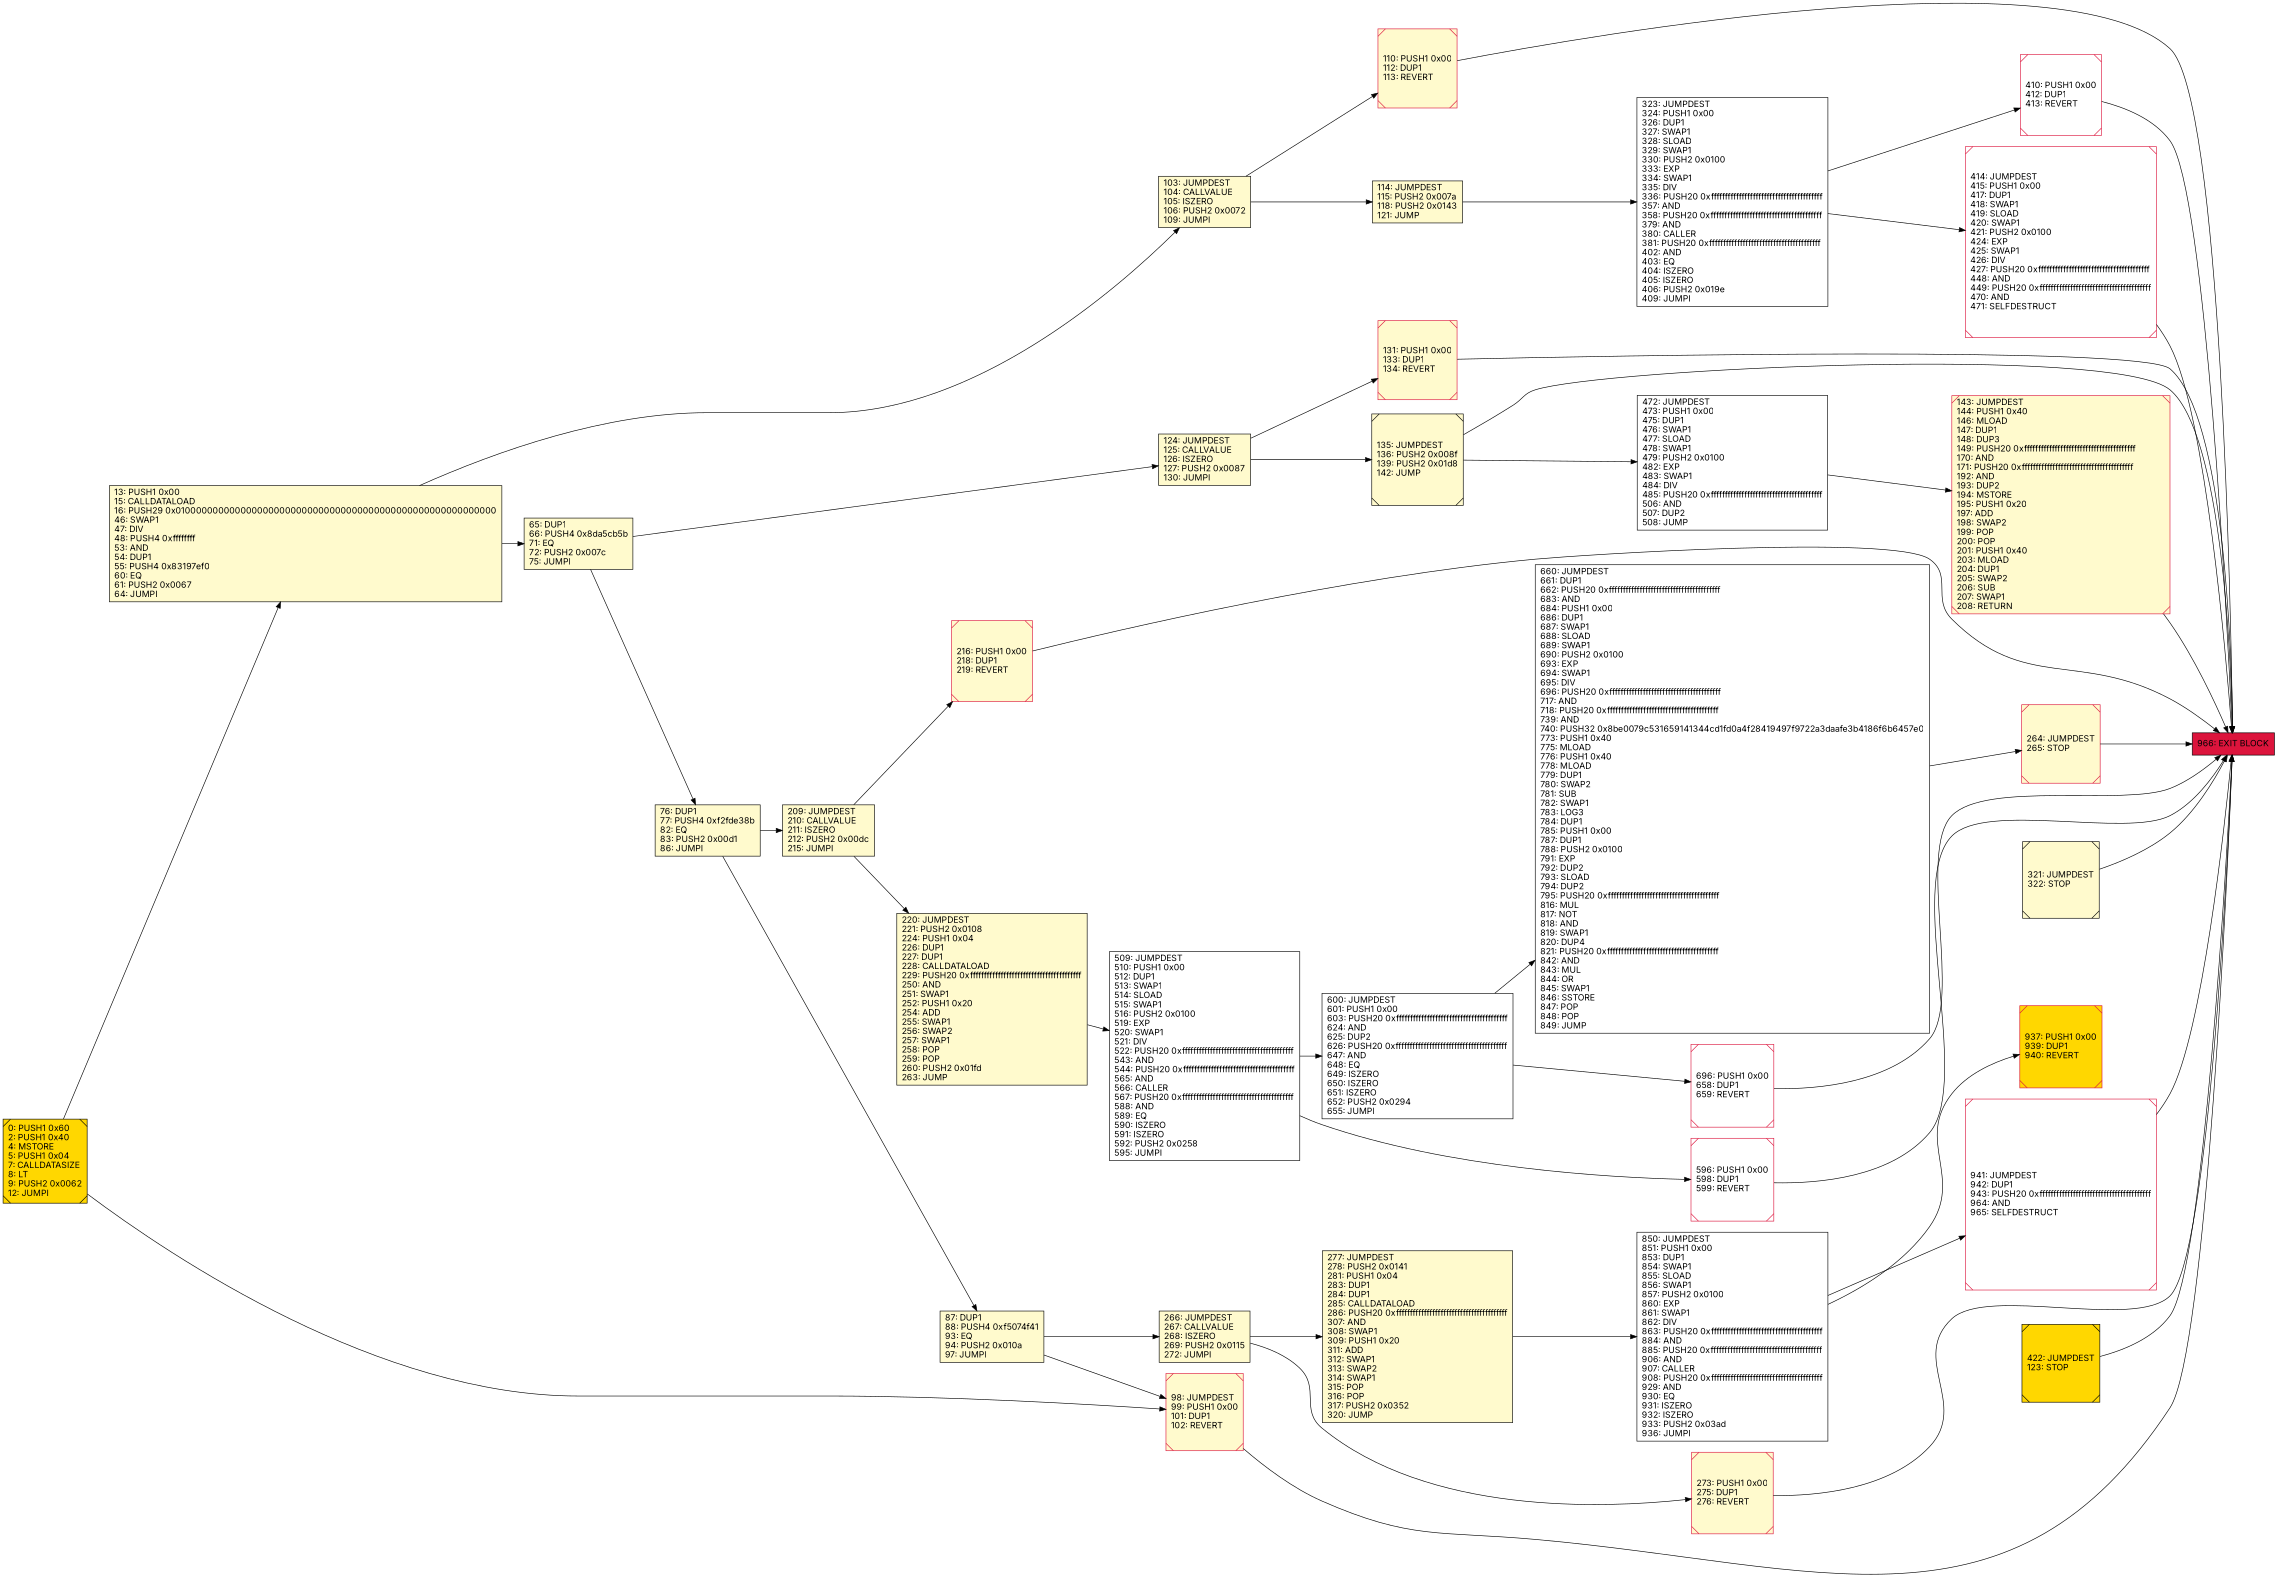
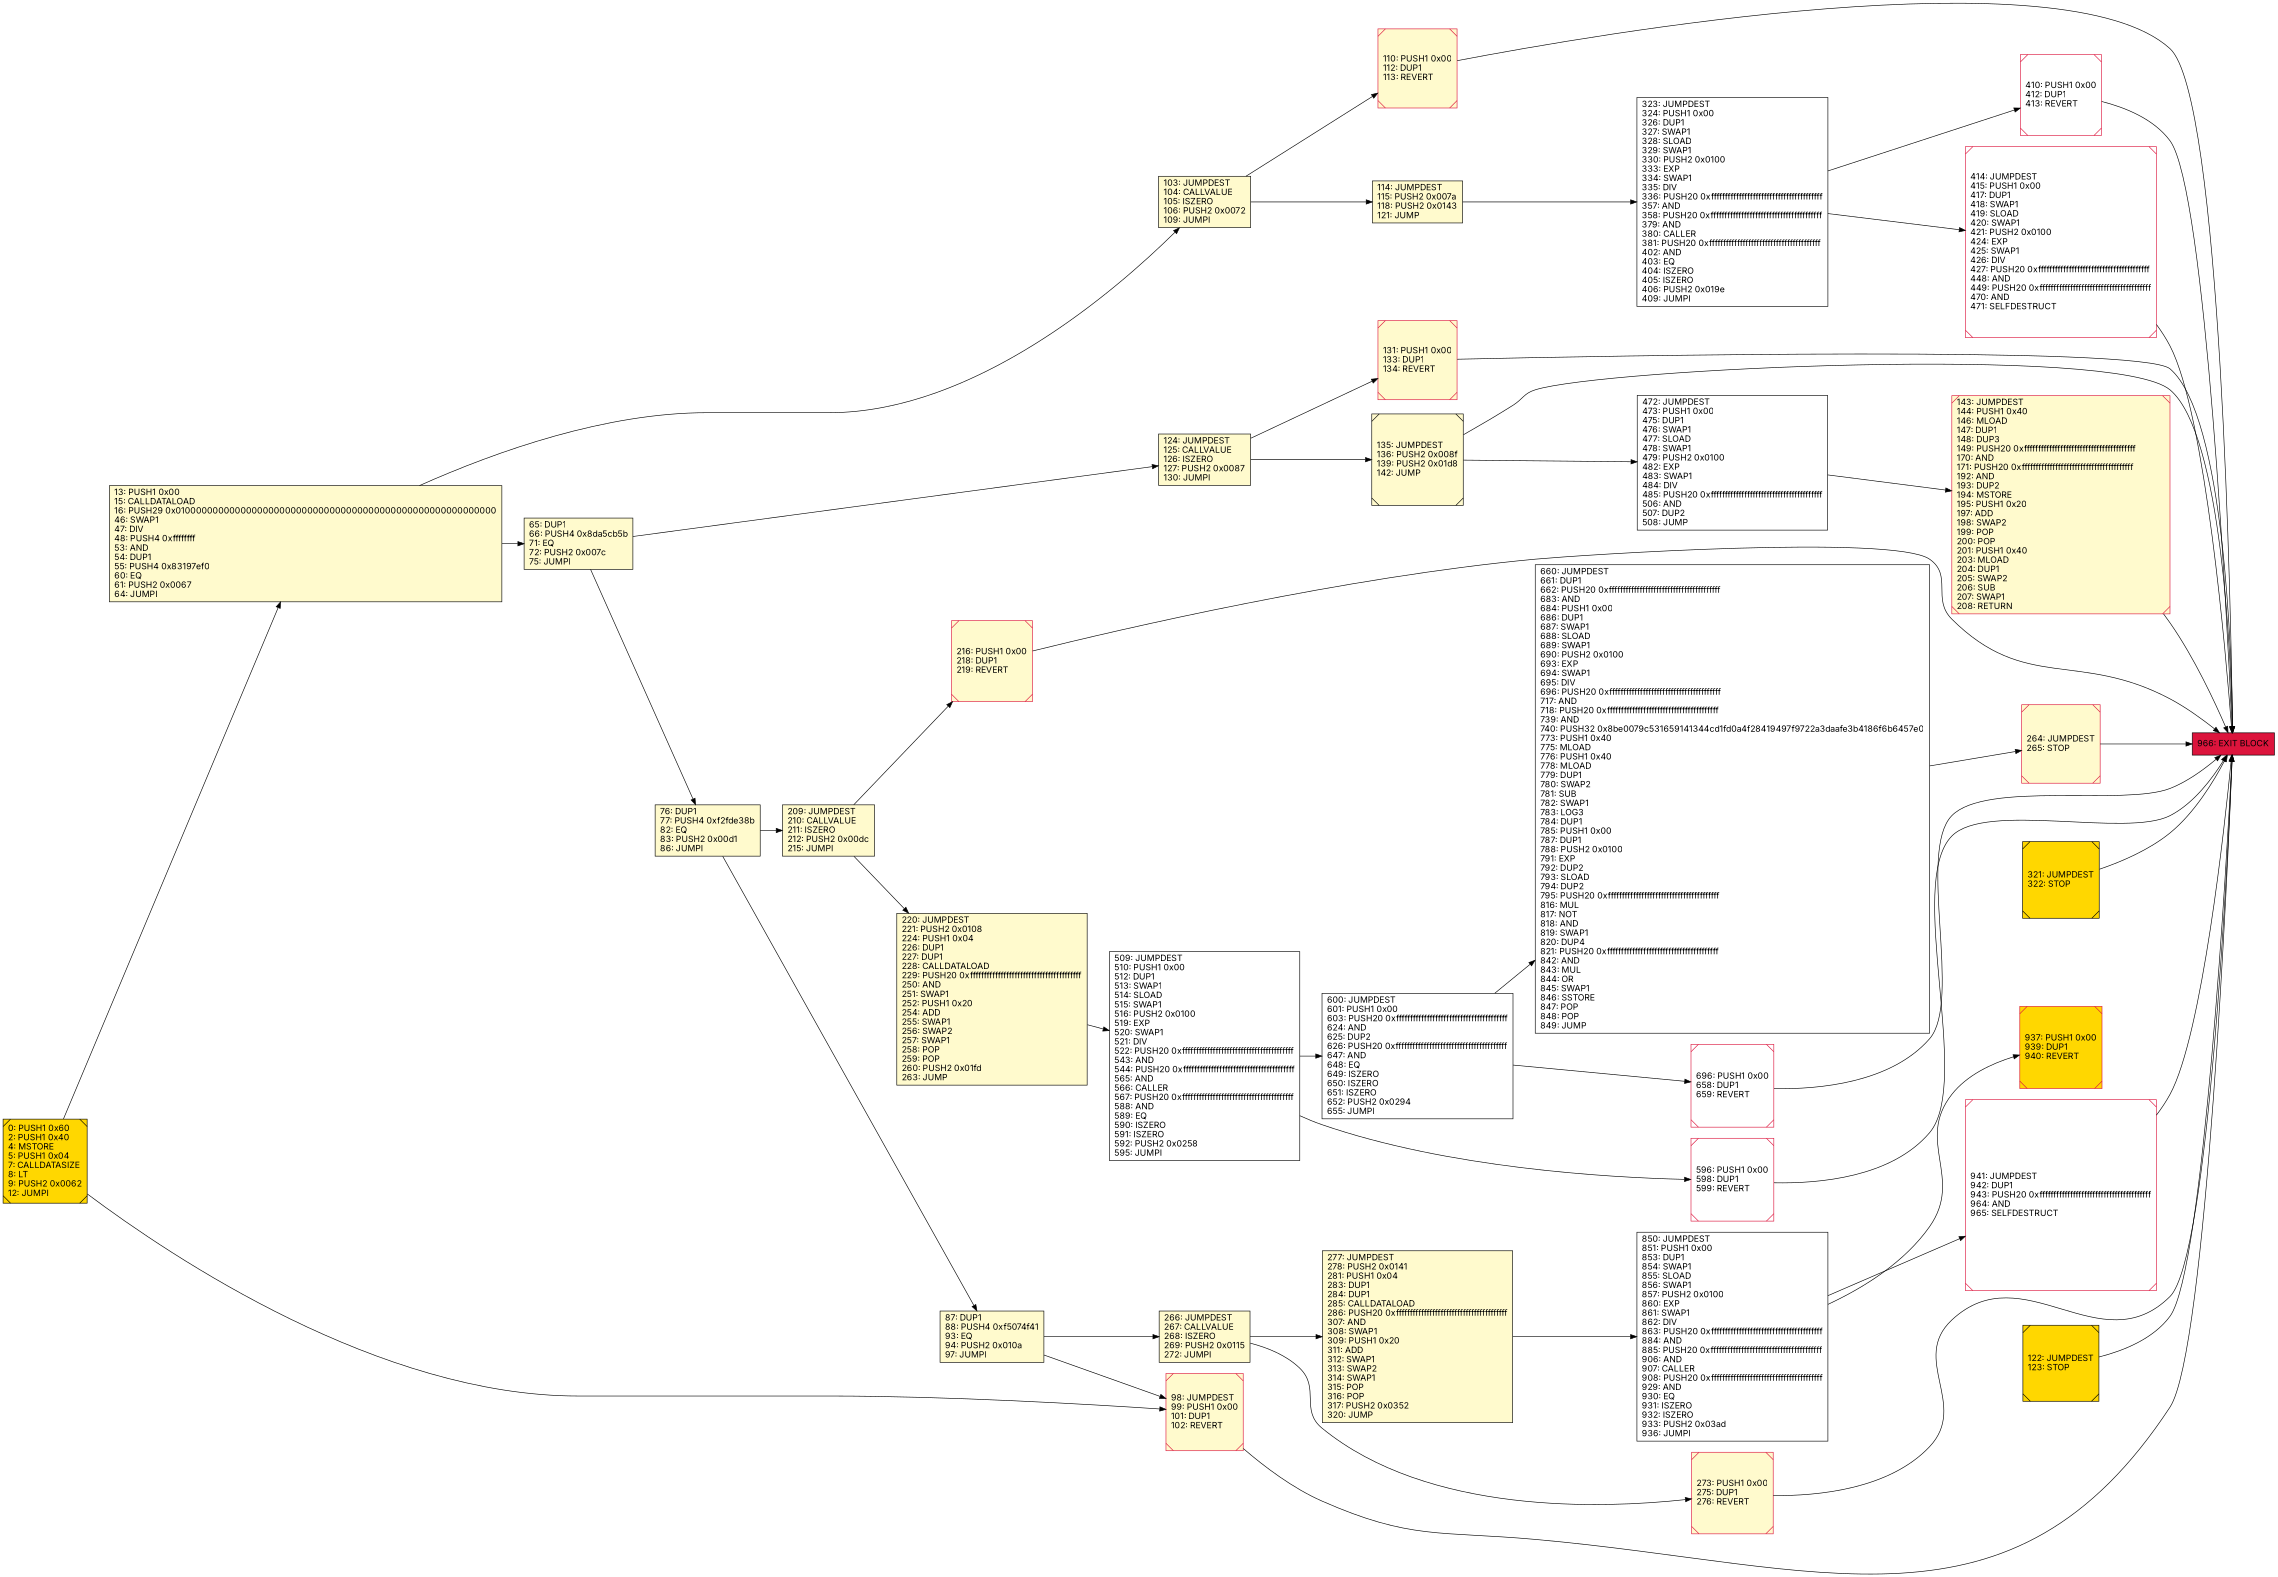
  digraph {
    fontname=Inter
    rankdir=LR
    node [color=black fillcolor=lemonchiffon fontcolor=black fontname=Inter shape=box style=filled]
    edge [fontname=Inter]
    n1 [label="76: DUP1\l77: PUSH4 0xf2fde38b\l82: EQ\l83: PUSH2 0x00d1\l86: JUMPI\l"]
    n2 [label="209: JUMPDEST\l210: CALLVALUE\l211: ISZERO\l212: PUSH2 0x00dc\l215: JUMPI\l"]
    n3 [label="87: DUP1\l88: PUSH4 0xf5074f41\l93: EQ\l94: PUSH2 0x010a\l97: JUMPI\l"]
    n4 [label="220: JUMPDEST\l221: PUSH2 0x0108\l224: PUSH1 0x04\l226: DUP1\l227: DUP1\l228: CALLDATALOAD\l229: PUSH20 0xffffffffffffffffffffffffffffffffffffffff\l250: AND\l251: SWAP1\l252: PUSH1 0x20\l254: ADD\l255: SWAP1\l256: SWAP2\l257: SWAP1\l258: POP\l259: POP\l260: PUSH2 0x01fd\l263: JUMP\l"]
    n5 [color=crimson label="216: PUSH1 0x00\l218: DUP1\l219: REVERT\l" shape=Msquare]
    n6 [color=crimson label="98: JUMPDEST\l99: PUSH1 0x00\l101: DUP1\l102: REVERT\l" shape=Msquare]
    n7 [label="266: JUMPDEST\l267: CALLVALUE\l268: ISZERO\l269: PUSH2 0x0115\l272: JUMPI\l"]
    n8 [fillcolor=crimson label="966: EXIT BLOCK\l"]
    n9 [color=crimson fillcolor=gold label="937: PUSH1 0x00\l939: DUP1\l940: REVERT\l" shape=Msquare]
    n10 [label="13: PUSH1 0x00\l15: CALLDATALOAD\l16: PUSH29 0x0100000000000000000000000000000000000000000000000000000000\l46: SWAP1\l47: DIV\l48: PUSH4 0xffffffff\l53: AND\l54: DUP1\l55: PUSH4 0x83197ef0\l60: EQ\l61: PUSH2 0x0067\l64: JUMPI\l"]
    n11 [label="65: DUP1\l66: PUSH4 0x8da5cb5b\l71: EQ\l72: PUSH2 0x007c\l75: JUMPI\l"]
    n12 [label="103: JUMPDEST\l104: CALLVALUE\l105: ISZERO\l106: PUSH2 0x0072\l109: JUMPI\l"]
    n13 [label="124: JUMPDEST\l125: CALLVALUE\l126: ISZERO\l127: PUSH2 0x0087\l130: JUMPI\l"]
    n14 [color=crimson label="110: PUSH1 0x00\l112: DUP1\l113: REVERT\l" shape=Msquare]
    n15 [label="114: JUMPDEST\l115: PUSH2 0x007a\l118: PUSH2 0x0143\l121: JUMP\l"]
    n16 [fillcolor=white label="509: JUMPDEST\l510: PUSH1 0x00\l512: DUP1\l513: SWAP1\l514: SLOAD\l515: SWAP1\l516: PUSH2 0x0100\l519: EXP\l520: SWAP1\l521: DIV\l522: PUSH20 0xffffffffffffffffffffffffffffffffffffffff\l543: AND\l544: PUSH20 0xffffffffffffffffffffffffffffffffffffffff\l565: AND\l566: CALLER\l567: PUSH20 0xffffffffffffffffffffffffffffffffffffffff\l588: AND\l589: EQ\l590: ISZERO\l591: ISZERO\l592: PUSH2 0x0258\l595: JUMPI\l"]
    n17 [label="135: JUMPDEST\l136: PUSH2 0x008f\l139: PUSH2 0x01d8\l142: JUMP\l" shape=Msquare]
    n18 [fillcolor=white label="472: JUMPDEST\l473: PUSH1 0x00\l475: DUP1\l476: SWAP1\l477: SLOAD\l478: SWAP1\l479: PUSH2 0x0100\l482: EXP\l483: SWAP1\l484: DIV\l485: PUSH20 0xffffffffffffffffffffffffffffffffffffffff\l506: AND\l507: DUP2\l508: JUMP\l"]
    n19 [color=crimson label="143: JUMPDEST\l144: PUSH1 0x40\l146: MLOAD\l147: DUP1\l148: DUP3\l149: PUSH20 0xffffffffffffffffffffffffffffffffffffffff\l170: AND\l171: PUSH20 0xffffffffffffffffffffffffffffffffffffffff\l192: AND\l193: DUP2\l194: MSTORE\l195: PUSH1 0x20\l197: ADD\l198: SWAP2\l199: POP\l200: POP\l201: PUSH1 0x40\l203: MLOAD\l204: DUP1\l205: SWAP2\l206: SUB\l207: SWAP1\l208: RETURN\l" shape=Msquare]
    n20 [color=crimson label="131: PUSH1 0x00\l133: DUP1\l134: REVERT\l" shape=Msquare]
    n21 [color=crimson fillcolor=white label="941: JUMPDEST\l942: DUP1\l943: PUSH20 0xffffffffffffffffffffffffffffffffffffffff\l964: AND\l965: SELFDESTRUCT\l" shape=Msquare]
    n22 [fillcolor=white label="323: JUMPDEST\l324: PUSH1 0x00\l326: DUP1\l327: SWAP1\l328: SLOAD\l329: SWAP1\l330: PUSH2 0x0100\l333: EXP\l334: SWAP1\l335: DIV\l336: PUSH20 0xffffffffffffffffffffffffffffffffffffffff\l357: AND\l358: PUSH20 0xffffffffffffffffffffffffffffffffffffffff\l379: AND\l380: CALLER\l381: PUSH20 0xffffffffffffffffffffffffffffffffffffffff\l402: AND\l403: EQ\l404: ISZERO\l405: ISZERO\l406: PUSH2 0x019e\l409: JUMPI\l"]
    n23 [color=crimson fillcolor=white label="410: PUSH1 0x00\l412: DUP1\l413: REVERT\l" shape=Msquare]
    n24 [color=crimson fillcolor=white label="414: JUMPDEST\l415: PUSH1 0x00\l417: DUP1\l418: SWAP1\l419: SLOAD\l420: SWAP1\l421: PUSH2 0x0100\l424: EXP\l425: SWAP1\l426: DIV\l427: PUSH20 0xffffffffffffffffffffffffffffffffffffffff\l448: AND\l449: PUSH20 0xffffffffffffffffffffffffffffffffffffffff\l470: AND\l471: SELFDESTRUCT\l" shape=Msquare]
    n25 [fillcolor=gold label="0: PUSH1 0x60\l2: PUSH1 0x40\l4: MSTORE\l5: PUSH1 0x04\l7: CALLDATASIZE\l8: LT\l9: PUSH2 0x0062\l12: JUMPI\l" shape=Msquare]
-   n26 [label="321: JUMPDEST\l322: STOP\l" shape=Msquare]
+   n26 [fillcolor=gold label="321: JUMPDEST\l322: STOP\l" shape=Msquare]
    n27 [label="277: JUMPDEST\l278: PUSH2 0x0141\l281: PUSH1 0x04\l283: DUP1\l284: DUP1\l285: CALLDATALOAD\l286: PUSH20 0xffffffffffffffffffffffffffffffffffffffff\l307: AND\l308: SWAP1\l309: PUSH1 0x20\l311: ADD\l312: SWAP1\l313: SWAP2\l314: SWAP1\l315: POP\l316: POP\l317: PUSH2 0x0352\l320: JUMP\l"]
    n28 [color=crimson label="273: PUSH1 0x00\l275: DUP1\l276: REVERT\l" shape=Msquare]
    n29 [color=crimson label="264: JUMPDEST\l265: STOP\l" shape=Msquare]
    n30 [color=crimson fillcolor=white label="596: PUSH1 0x00\l598: DUP1\l599: REVERT\l" shape=Msquare]
    n31 [fillcolor=white label="600: JUMPDEST\l601: PUSH1 0x00\l603: PUSH20 0xffffffffffffffffffffffffffffffffffffffff\l624: AND\l625: DUP2\l626: PUSH20 0xffffffffffffffffffffffffffffffffffffffff\l647: AND\l648: EQ\l649: ISZERO\l650: ISZERO\l651: ISZERO\l652: PUSH2 0x0294\l655: JUMPI\l"]
    n32 [fillcolor=white label="660: JUMPDEST\l661: DUP1\l662: PUSH20 0xffffffffffffffffffffffffffffffffffffffff\l683: AND\l684: PUSH1 0x00\l686: DUP1\l687: SWAP1\l688: SLOAD\l689: SWAP1\l690: PUSH2 0x0100\l693: EXP\l694: SWAP1\l695: DIV\l696: PUSH20 0xffffffffffffffffffffffffffffffffffffffff\l717: AND\l718: PUSH20 0xffffffffffffffffffffffffffffffffffffffff\l739: AND\l740: PUSH32 0x8be0079c531659141344cd1fd0a4f28419497f9722a3daafe3b4186f6b6457e0\l773: PUSH1 0x40\l775: MLOAD\l776: PUSH1 0x40\l778: MLOAD\l779: DUP1\l780: SWAP2\l781: SUB\l782: SWAP1\l783: LOG3\l784: DUP1\l785: PUSH1 0x00\l787: DUP1\l788: PUSH2 0x0100\l791: EXP\l792: DUP2\l793: SLOAD\l794: DUP2\l795: PUSH20 0xffffffffffffffffffffffffffffffffffffffff\l816: MUL\l817: NOT\l818: AND\l819: SWAP1\l820: DUP4\l821: PUSH20 0xffffffffffffffffffffffffffffffffffffffff\l842: AND\l843: MUL\l844: OR\l845: SWAP1\l846: SSTORE\l847: POP\l848: POP\l849: JUMP\l"]
    n33 [fillcolor=white label="850: JUMPDEST\l851: PUSH1 0x00\l853: DUP1\l854: SWAP1\l855: SLOAD\l856: SWAP1\l857: PUSH2 0x0100\l860: EXP\l861: SWAP1\l862: DIV\l863: PUSH20 0xffffffffffffffffffffffffffffffffffffffff\l884: AND\l885: PUSH20 0xffffffffffffffffffffffffffffffffffffffff\l906: AND\l907: CALLER\l908: PUSH20 0xffffffffffffffffffffffffffffffffffffffff\l929: AND\l930: EQ\l931: ISZERO\l932: ISZERO\l933: PUSH2 0x03ad\l936: JUMPI\l"]
-   n34 [fillcolor=gold label="422: JUMPDEST\l123: STOP\l" shape=Msquare]
+   n34 [fillcolor=gold label="122: JUMPDEST\l123: STOP\l" shape=Msquare]
    n35 [color=crimson fillcolor=white label="696: PUSH1 0x00\l658: DUP1\l659: REVERT\l" shape=Msquare]
    n1 -> n2
    n1 -> n3
    n2 -> n4
    n2 -> n5
    n3 -> n6
    n3 -> n7
    n4 -> n16
    n5 -> n8
    n6 -> n8
    n7 -> n27
    n7 -> n28
    n10 -> n11
    n10 -> n12
    n11 -> n1
    n11 -> n13
    n12 -> n14
    n12 -> n15
    n13 -> n17
    n13 -> n20
    n14 -> n8
    n15 -> n22
    n16 -> n30
    n16 -> n31
    n17 -> n8
    n17 -> n18
    n18 -> n19
    n19 -> n8
    n20 -> n8
    n21 -> n8
    n22 -> n23
    n22 -> n24
    n23 -> n8
    n24 -> n8
    n25 -> n6
    n25 -> n10
    n26 -> n8
    n27 -> n33
    n28 -> n8
    n29 -> n8
    n30 -> n8
    n31 -> n32
    n31 -> n35
    n32 -> n29
    n33 -> n9
    n33 -> n21
    n34 -> n8
    n35 -> n8
  }
